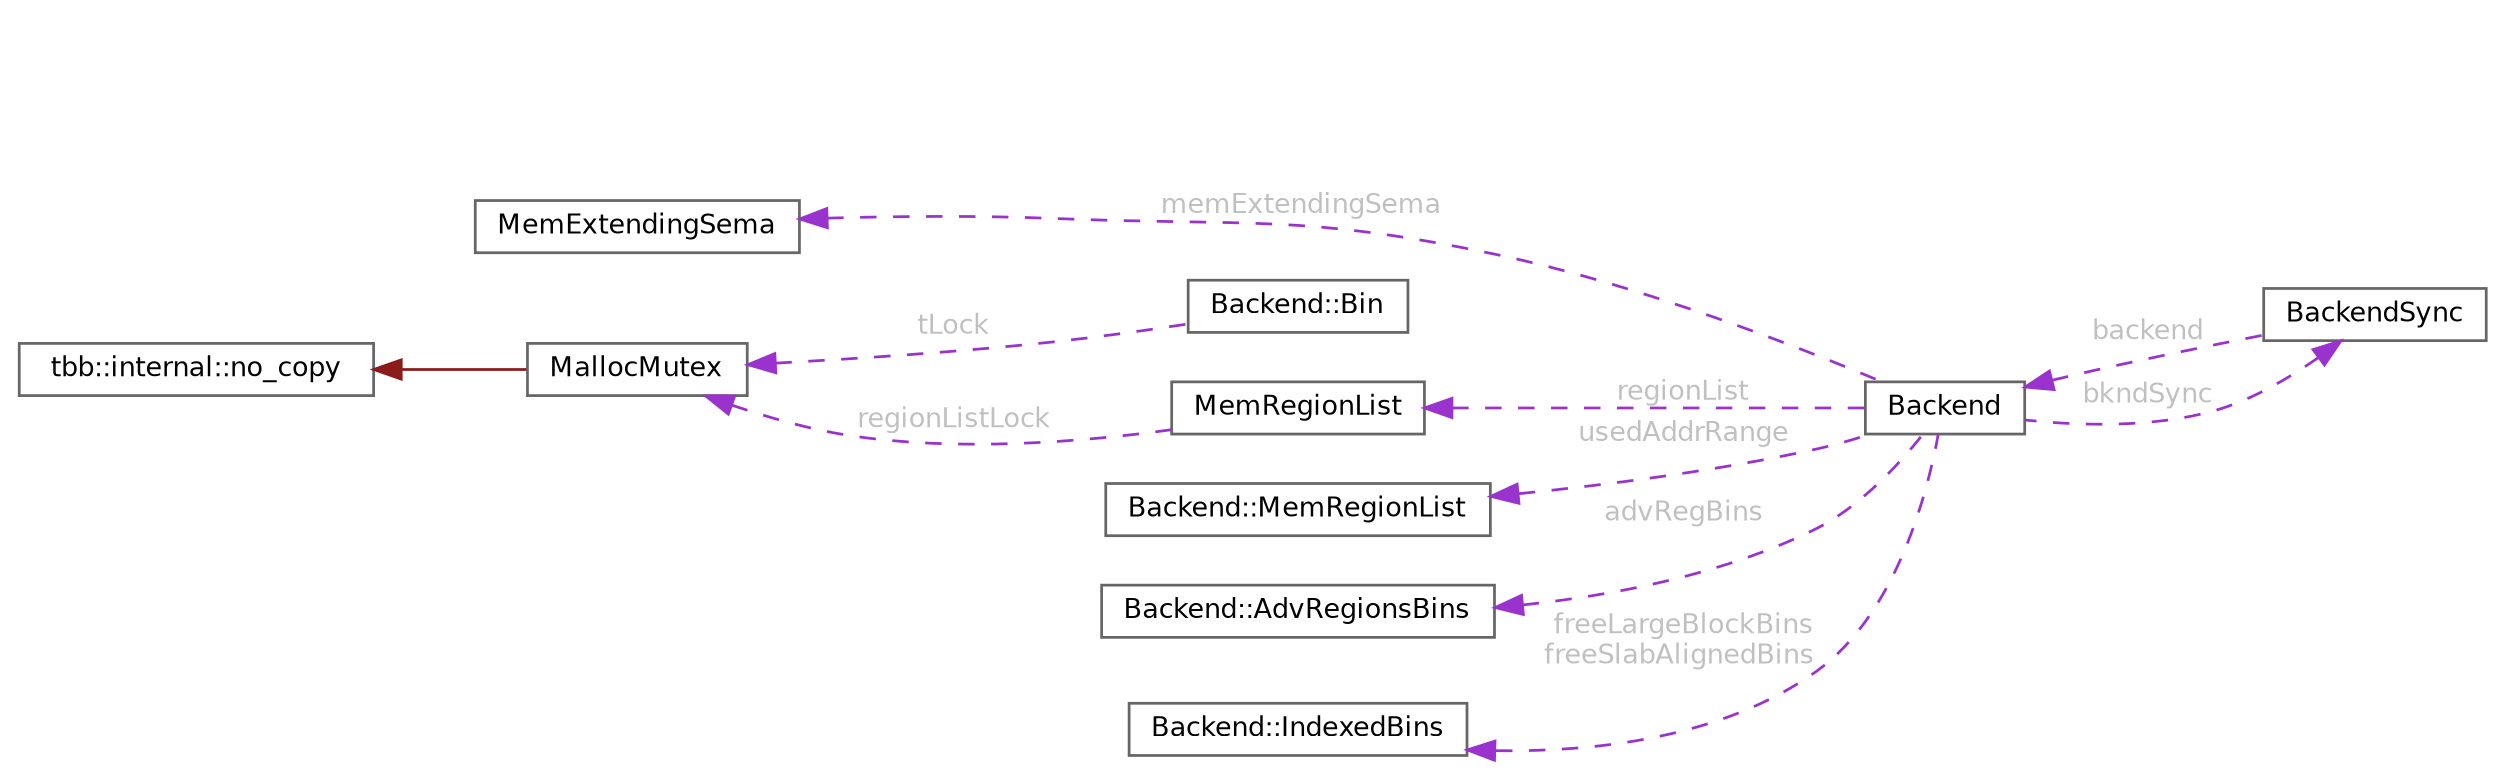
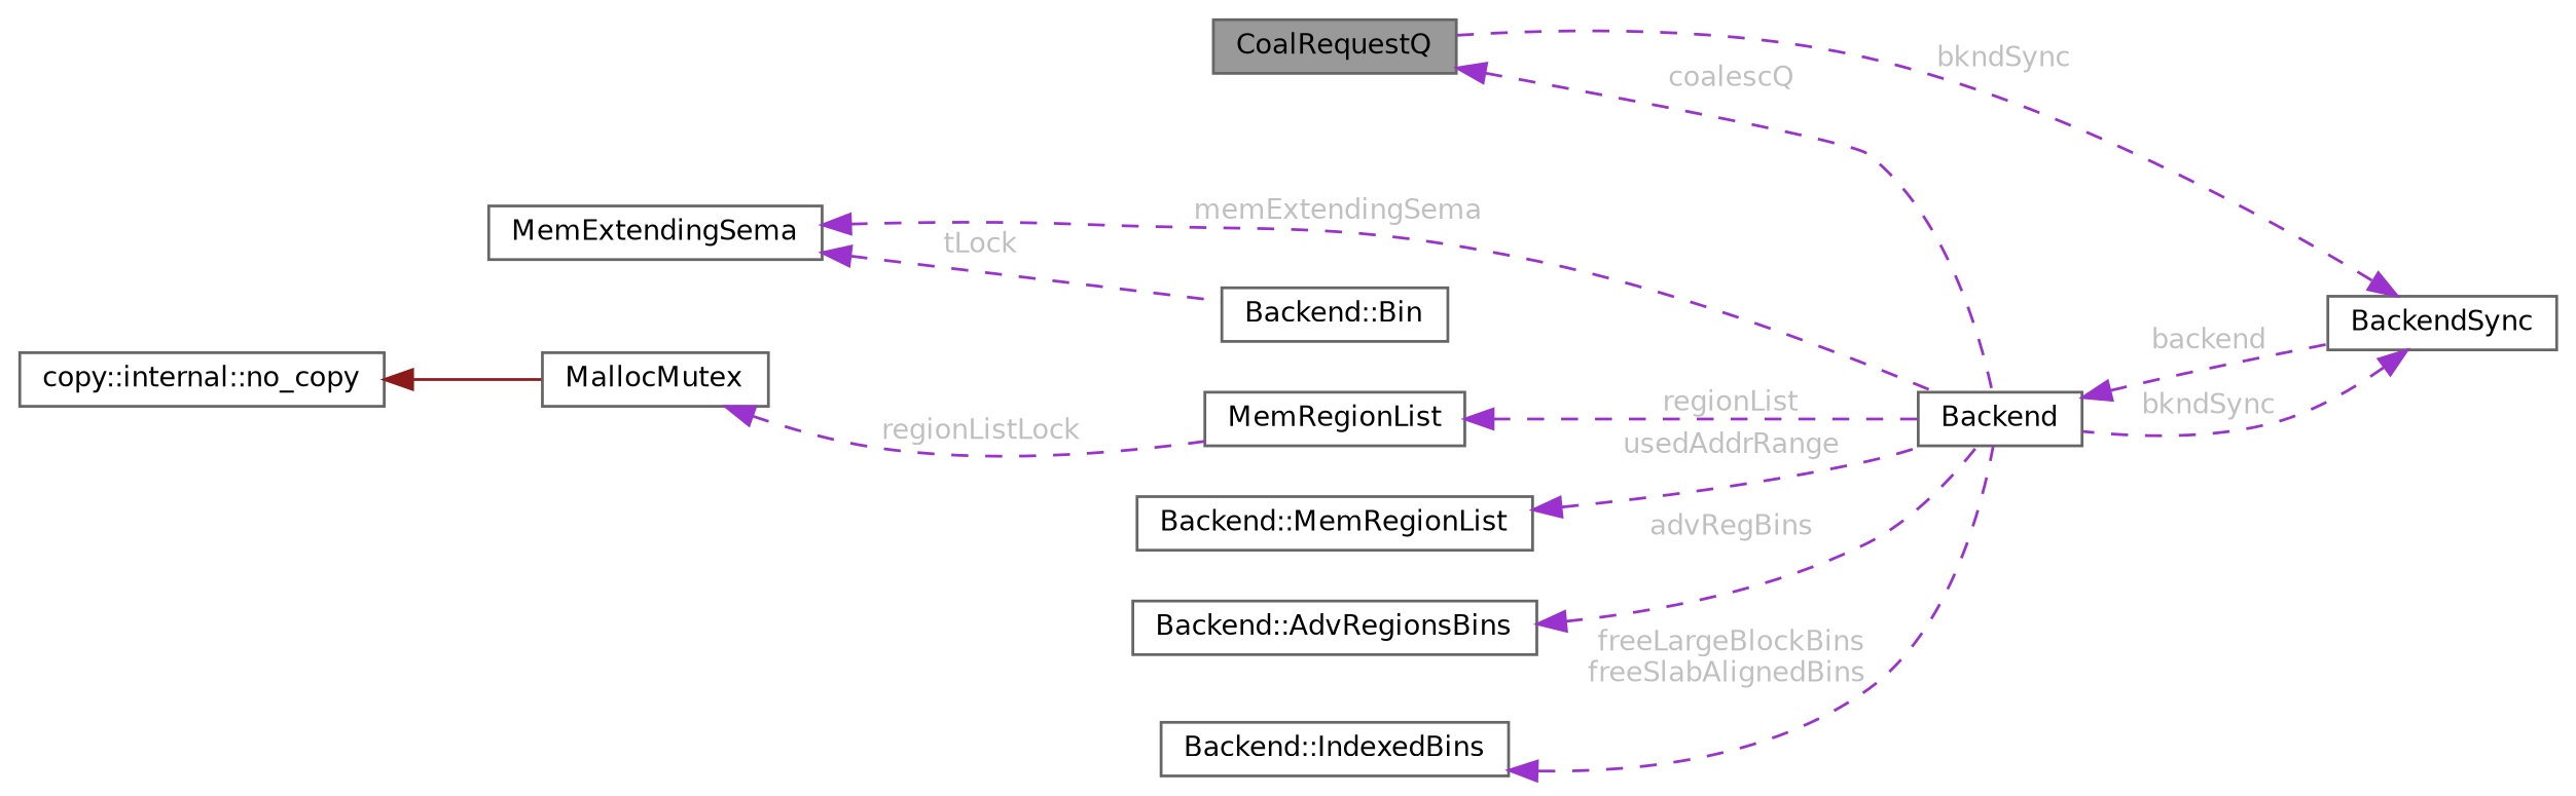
  digraph {
    rankdir=LR
    node [color=gray40 fillcolor=white fontname=Helvetica fontsize=10 shape=box style=filled]
    edge [color=darkorchid3 dir=back fontcolor=grey fontname=Helvetica fontsize=10 labelfontname=Helvetica labelfontsize=10 style=dashed]
+   n1 [fillcolor=grey60 fontcolor=black height=0.2 label=CoalRequestQ width=0.4]
    n2 [height=0.2 label=Backend width=0.4]
    n3 [height=0.2 label=BackendSync width=0.4]
    n4 [height=0.2 label=MemRegionList width=0.4]
    n5 [height=0.2 label=MallocMutex width=0.4]
    n6 [height=0.2 label="Backend::Bin" width=0.4]
-   n7 [height=0.2 label="tbb::internal::no_copy" width=0.4]
+   n7 [height=0.2 label="copy::internal::no_copy" width=0.4]
    n8 [height=0.2 label=MemExtendingSema width=0.4]
    n9 [height=0.2 label="Backend::MemRegionList" width=0.4]
    n10 [height=0.2 label="Backend::AdvRegionsBins" width=0.4]
    n11 [height=0.2 label="Backend::IndexedBins" width=0.4]
+   n1 -> n2 [label=" coalescQ"]
    n2 -> n3 [label=" backend"]
+   n3 -> n1 [label=" bkndSync"]
    n3 -> n2 [label=" bkndSync"]
    n4 -> n2 [label=" regionList"]
    n5 -> n4 [label=" regionListLock"]
-   n5 -> n6 [label=" tLock"]
+   n8 -> n6 [label=" tLock"]
    n7 -> n5 [color=firebrick4 style=solid fontcolor=""]
    n8 -> n2 [label=" memExtendingSema"]
    n9 -> n2 [label=" usedAddrRange"]
    n10 -> n2 [label=" advRegBins"]
    n11 -> n2 [label=" freeLargeBlockBins\nfreeSlabAlignedBins"]
  }
